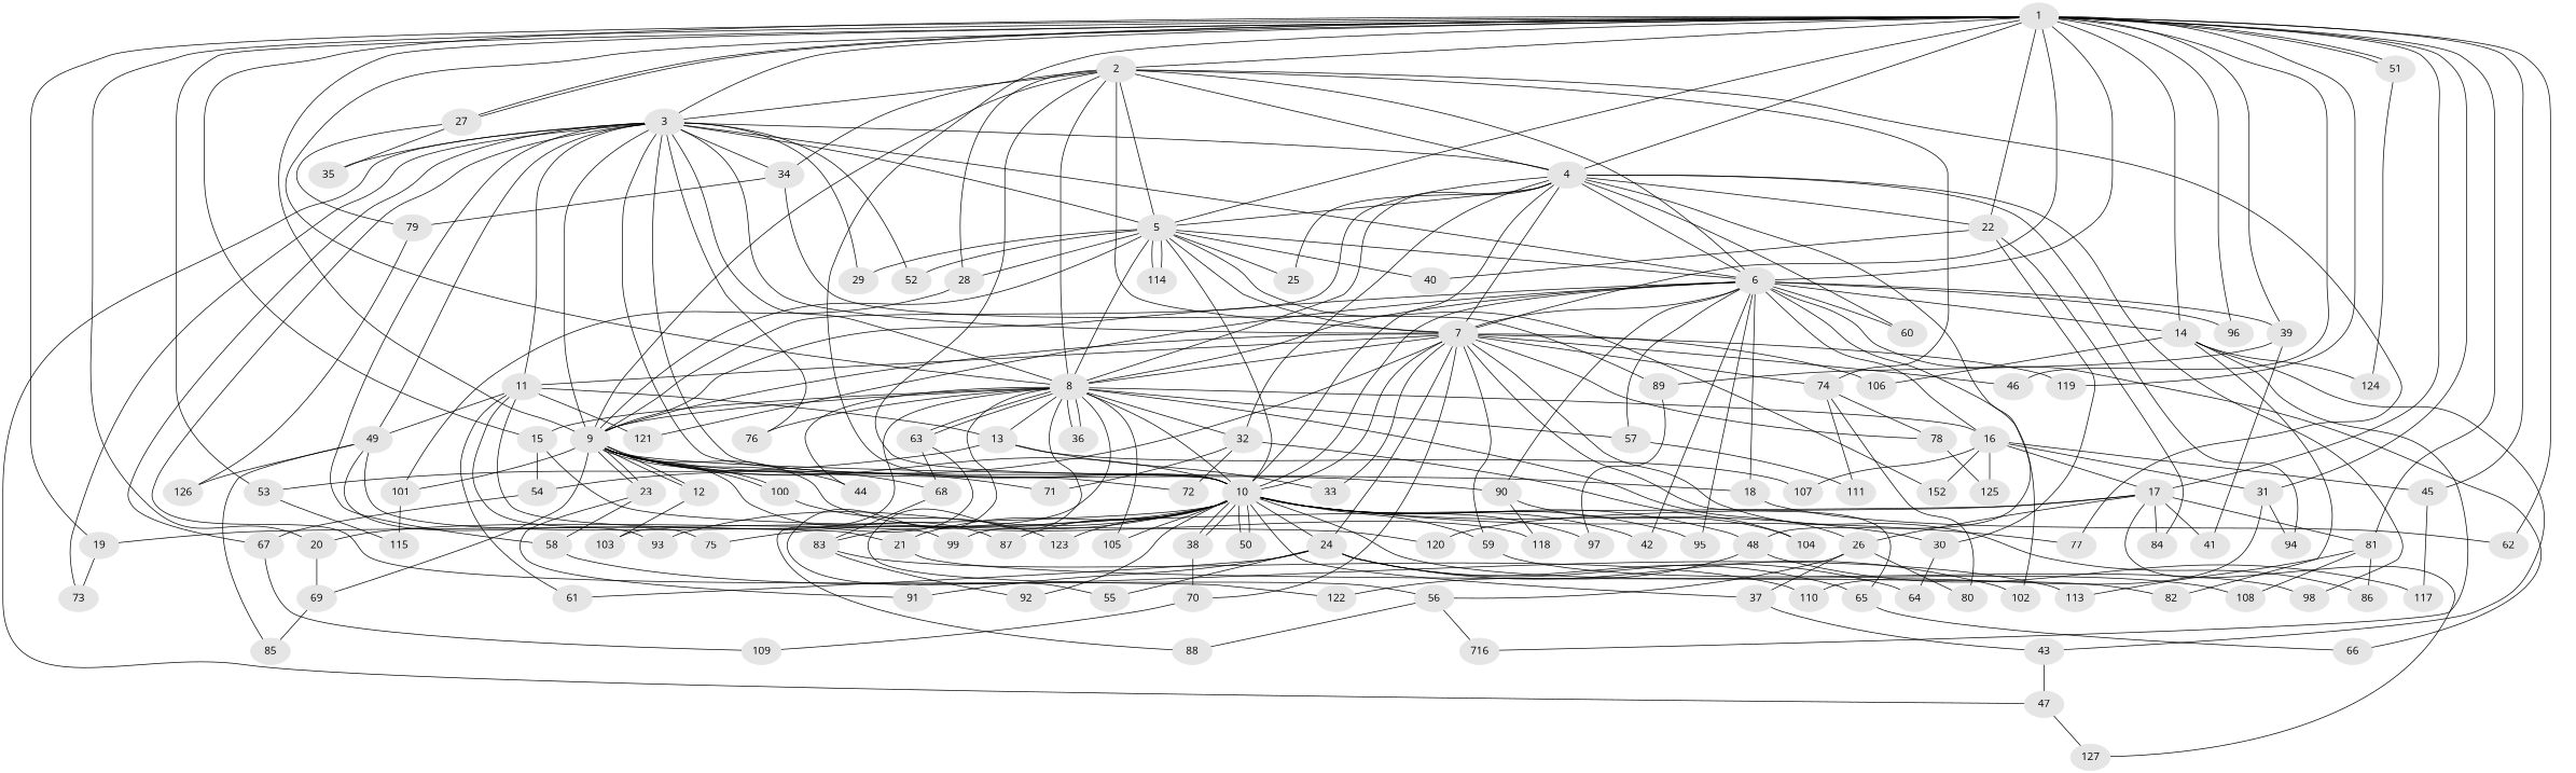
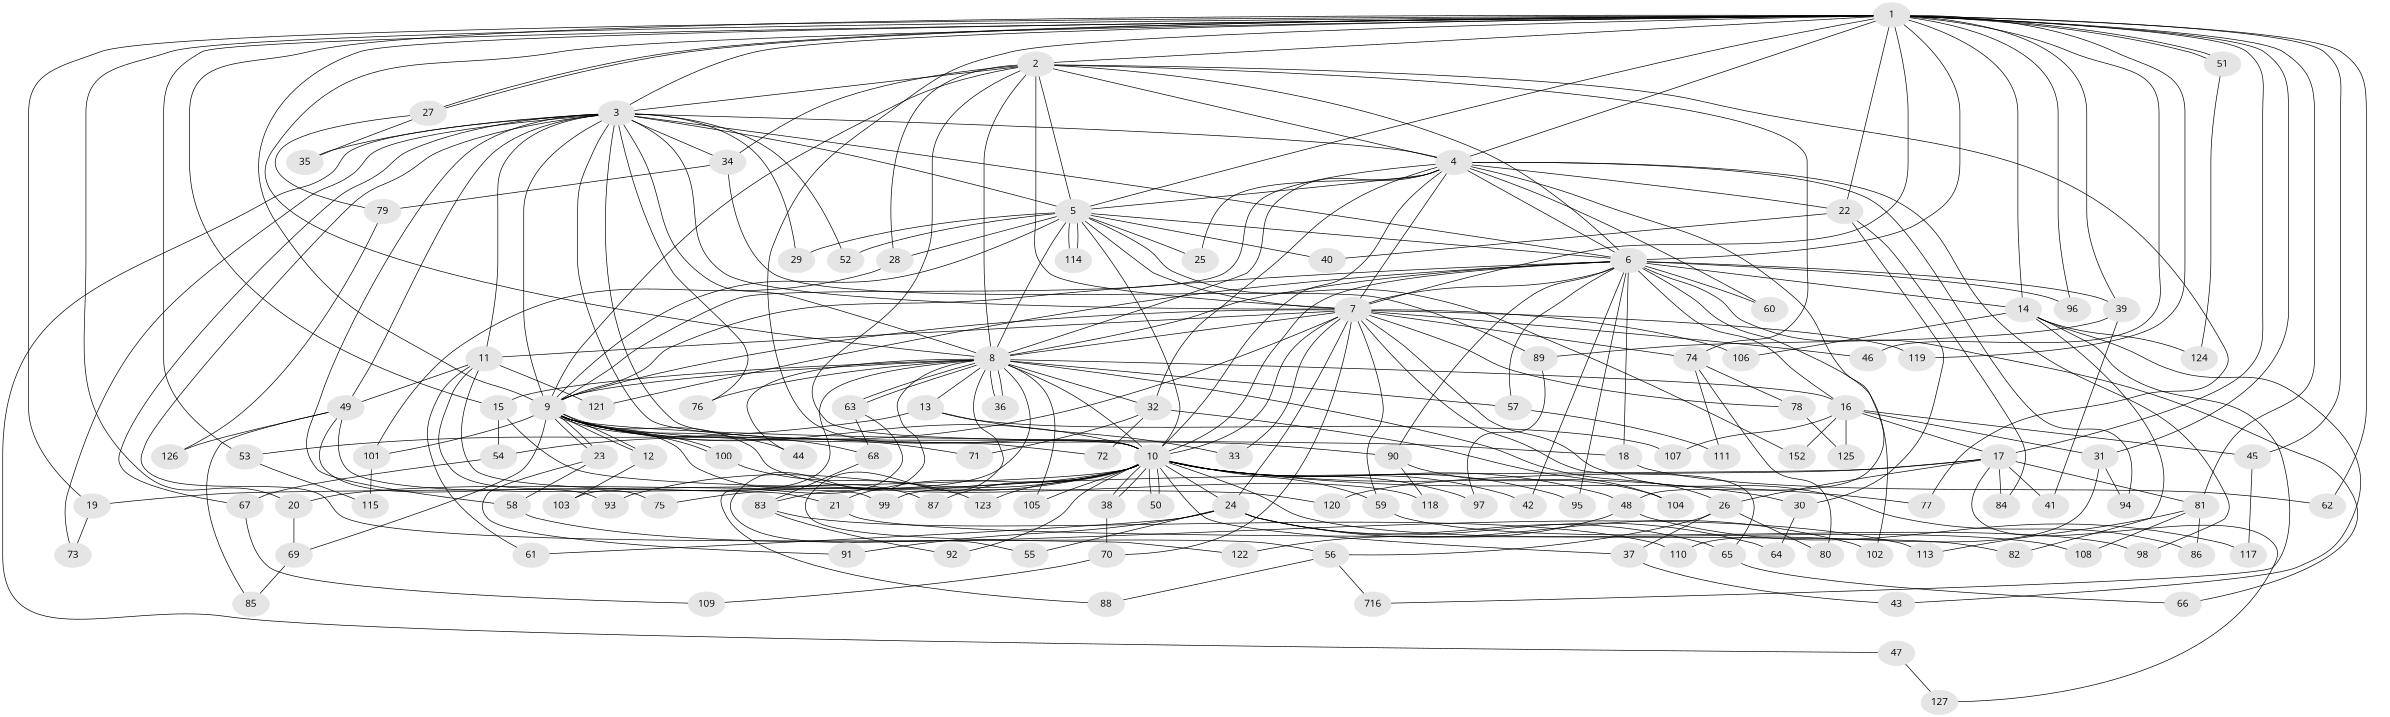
  graph {
    fontname="Open Sans"
    node [color=gray90 fontname="Open Sans" style=filled]
    edge [fontname="Open Sans"]
    1
    2
    3
    4
    5
    6
    7
    8
    9
    10
    14
    15
    17
    19
    20
    22
    27
    31
    39
    45
    46
    51
    53
    62
    81
    96
    119
    28
    34
    74
    77
    11
    29
    35
    47
    49
    52
    56
    58
    67
    72
    73
    76
    25
    32
    48
    60
    94
    98
    40
    n51 [label=152]
    114
    16
    18
    42
    57
    66
    90
    95
    102
    121
    24
    33
    54
    59
    65
    70
    78
    86
    106
    13
    26
    36
    44
    55
    63
    83
    103
    105
    122
    12
    23
    68
    69
    71
    87
    100
    101
    118
    21
    30
    37
    38
    50
    75
    92
    93
    97
    108
    123
    43
    82
    n103 [label=716]
    124
    120
    41
    84
    99
    127
    79
    110
    89
    117
    115
    113
    80
    111
    61
    85
    126
    88
    109
    104
    107
    125
    91
    64
    1 -- 2
    1 -- 3
    1 -- 4
    1 -- 5
    1 -- 6
    1 -- 7
    1 -- 8
    1 -- 9
    1 -- 10
    1 -- 14
    1 -- 15
    1 -- 17
    1 -- 19
    1 -- 20
    1 -- 22
    1 -- 27
    1 -- 27
    1 -- 31
    1 -- 39
    1 -- 45
    1 -- 46
    1 -- 51
    1 -- 51
    1 -- 53
    1 -- 62
    1 -- 81
    1 -- 96
    1 -- 119
    2 -- 3
    2 -- 4
    2 -- 5
    2 -- 6
    2 -- 7
    2 -- 8
    2 -- 9
    2 -- 10
    2 -- 28
    2 -- 34
    2 -- 74
    2 -- 77
    3 -- 4
    3 -- 5
    3 -- 6
    3 -- 7
    3 -- 8
    3 -- 9
    3 -- 10
    3 -- 34
    3 -- 11
    3 -- 29
    3 -- 35
    3 -- 47
    3 -- 49
    3 -- 52
    3 -- 56
    3 -- 58
    3 -- 67
    3 -- 72
    3 -- 73
    3 -- 76
    4 -- 5
    4 -- 6
    4 -- 7
    4 -- 8
    4 -- 9
    4 -- 10
    4 -- 22
    4 -- 25
    4 -- 32
    4 -- 48
    4 -- 60
    4 -- 94
    4 -- 98
    5 -- 6
    5 -- 7
    5 -- 8
    5 -- 9
    5 -- 10
    5 -- 28
    5 -- 29
    5 -- 52
    5 -- 25
    5 -- 40
    5 -- n51
    5 -- 114
    5 -- 114
    6 -- 7
    6 -- 8
    6 -- 9
    6 -- 10
    6 -- 14
    6 -- 39
    6 -- 96
    6 -- 60
    6 -- 16
    6 -- 18
    6 -- 42
    6 -- 57
    6 -- 66
    6 -- 90
    6 -- 95
    6 -- 102
    6 -- 121
    7 -- 8
    7 -- 9
    7 -- 10
    7 -- 46
    7 -- 119
    7 -- 74
    7 -- 11
    7 -- 24
    7 -- 33
    7 -- 54
    7 -- 59
    7 -- 65
    7 -- 70
    7 -- 78
    7 -- 86
    7 -- 106
    8 -- 9
    8 -- 10
    8 -- 15
    8 -- 76
    8 -- 32
    8 -- 16
    8 -- 57
    8 -- 13
    8 -- 26
    8 -- 36
    8 -- 36
    8 -- 44
    8 -- 55
    8 -- 63
    8 -- 63
    8 -- 83
    8 -- 103
    8 -- 105
    8 -- 122
    9 -- 10
    9 -- 18
    9 -- 90
    9 -- 44
    9 -- 12
    9 -- 12
    9 -- 23
    9 -- 23
    9 -- 68
    9 -- 69
    9 -- 71
    9 -- 87
    9 -- 100
    9 -- 100
    9 -- 101
    9 -- 118
    10 -- 19
    10 -- 20
    10 -- 77
    10 -- 48
    10 -- 42
    10 -- 95
    10 -- 24
    10 -- 59
    10 -- 105
    10 -- 87
    10 -- 21
    10 -- 30
    10 -- 37
    10 -- 38
    10 -- 38
    10 -- 50
    10 -- 50
    10 -- 75
    10 -- 92
    10 -- 93
    10 -- 97
    10 -- 108
    10 -- 123
    14 -- 106
    14 -- 43
    14 -- 82
    14 -- n103
    14 -- 124
    15 -- 54
    15 -- 120
    17 -- 81
    17 -- 26
    17 -- 120
    17 -- 41
    17 -- 84
    17 -- 99
    17 -- 127
    19 -- 73
    20 -- 69
    22 -- 40
    22 -- 30
    22 -- 84
    27 -- 35
    27 -- 79
    31 -- 94
    31 -- 110
    39 -- 41
    39 -- 89
    45 -- 117
    51 -- 124
    53 -- 115
    81 -- 86
    81 -- 108
    81 -- 113
    28 -- 101
    34 -- 79
    34 -- 89
    74 -- 78
    74 -- 80
    74 -- 111
    11 -- 49
    11 -- 121
-   11 -- 13
    11 -- 21
    11 -- 75
    11 -- 61
    47 -- 127
    49 -- 93
    49 -- 99
    49 -- 85
    49 -- 126
    56 -- n103
    56 -- 88
    58 -- 113
    67 -- 109
    32 -- 72
    32 -- 71
    32 -- 104
    48 -- 122
    48 -- 117
    16 -- 17
    16 -- 31
    16 -- 45
    16 -- n51
    16 -- 107
    16 -- 125
    18 -- 62
    57 -- 111
    90 -- 118
    90 -- 104
    24 -- 102
    24 -- 65
    24 -- 55
    24 -- 61
    24 -- 91
    24 -- 64
    54 -- 67
    59 -- 98
    65 -- 66
    70 -- 109
    78 -- 125
    13 -- 53
    13 -- 33
    13 -- 107
    26 -- 56
    26 -- 37
    26 -- 80
    63 -- 68
    63 -- 88
    83 -- 92
    83 -- 110
    12 -- 103
    23 -- 58
    23 -- 91
    68 -- 83
    69 -- 85
    100 -- 123
    101 -- 115
    21 -- 82
    30 -- 64
    37 -- 43
    38 -- 70
-   43 -- 47
    79 -- 126
    89 -- 97
  }
